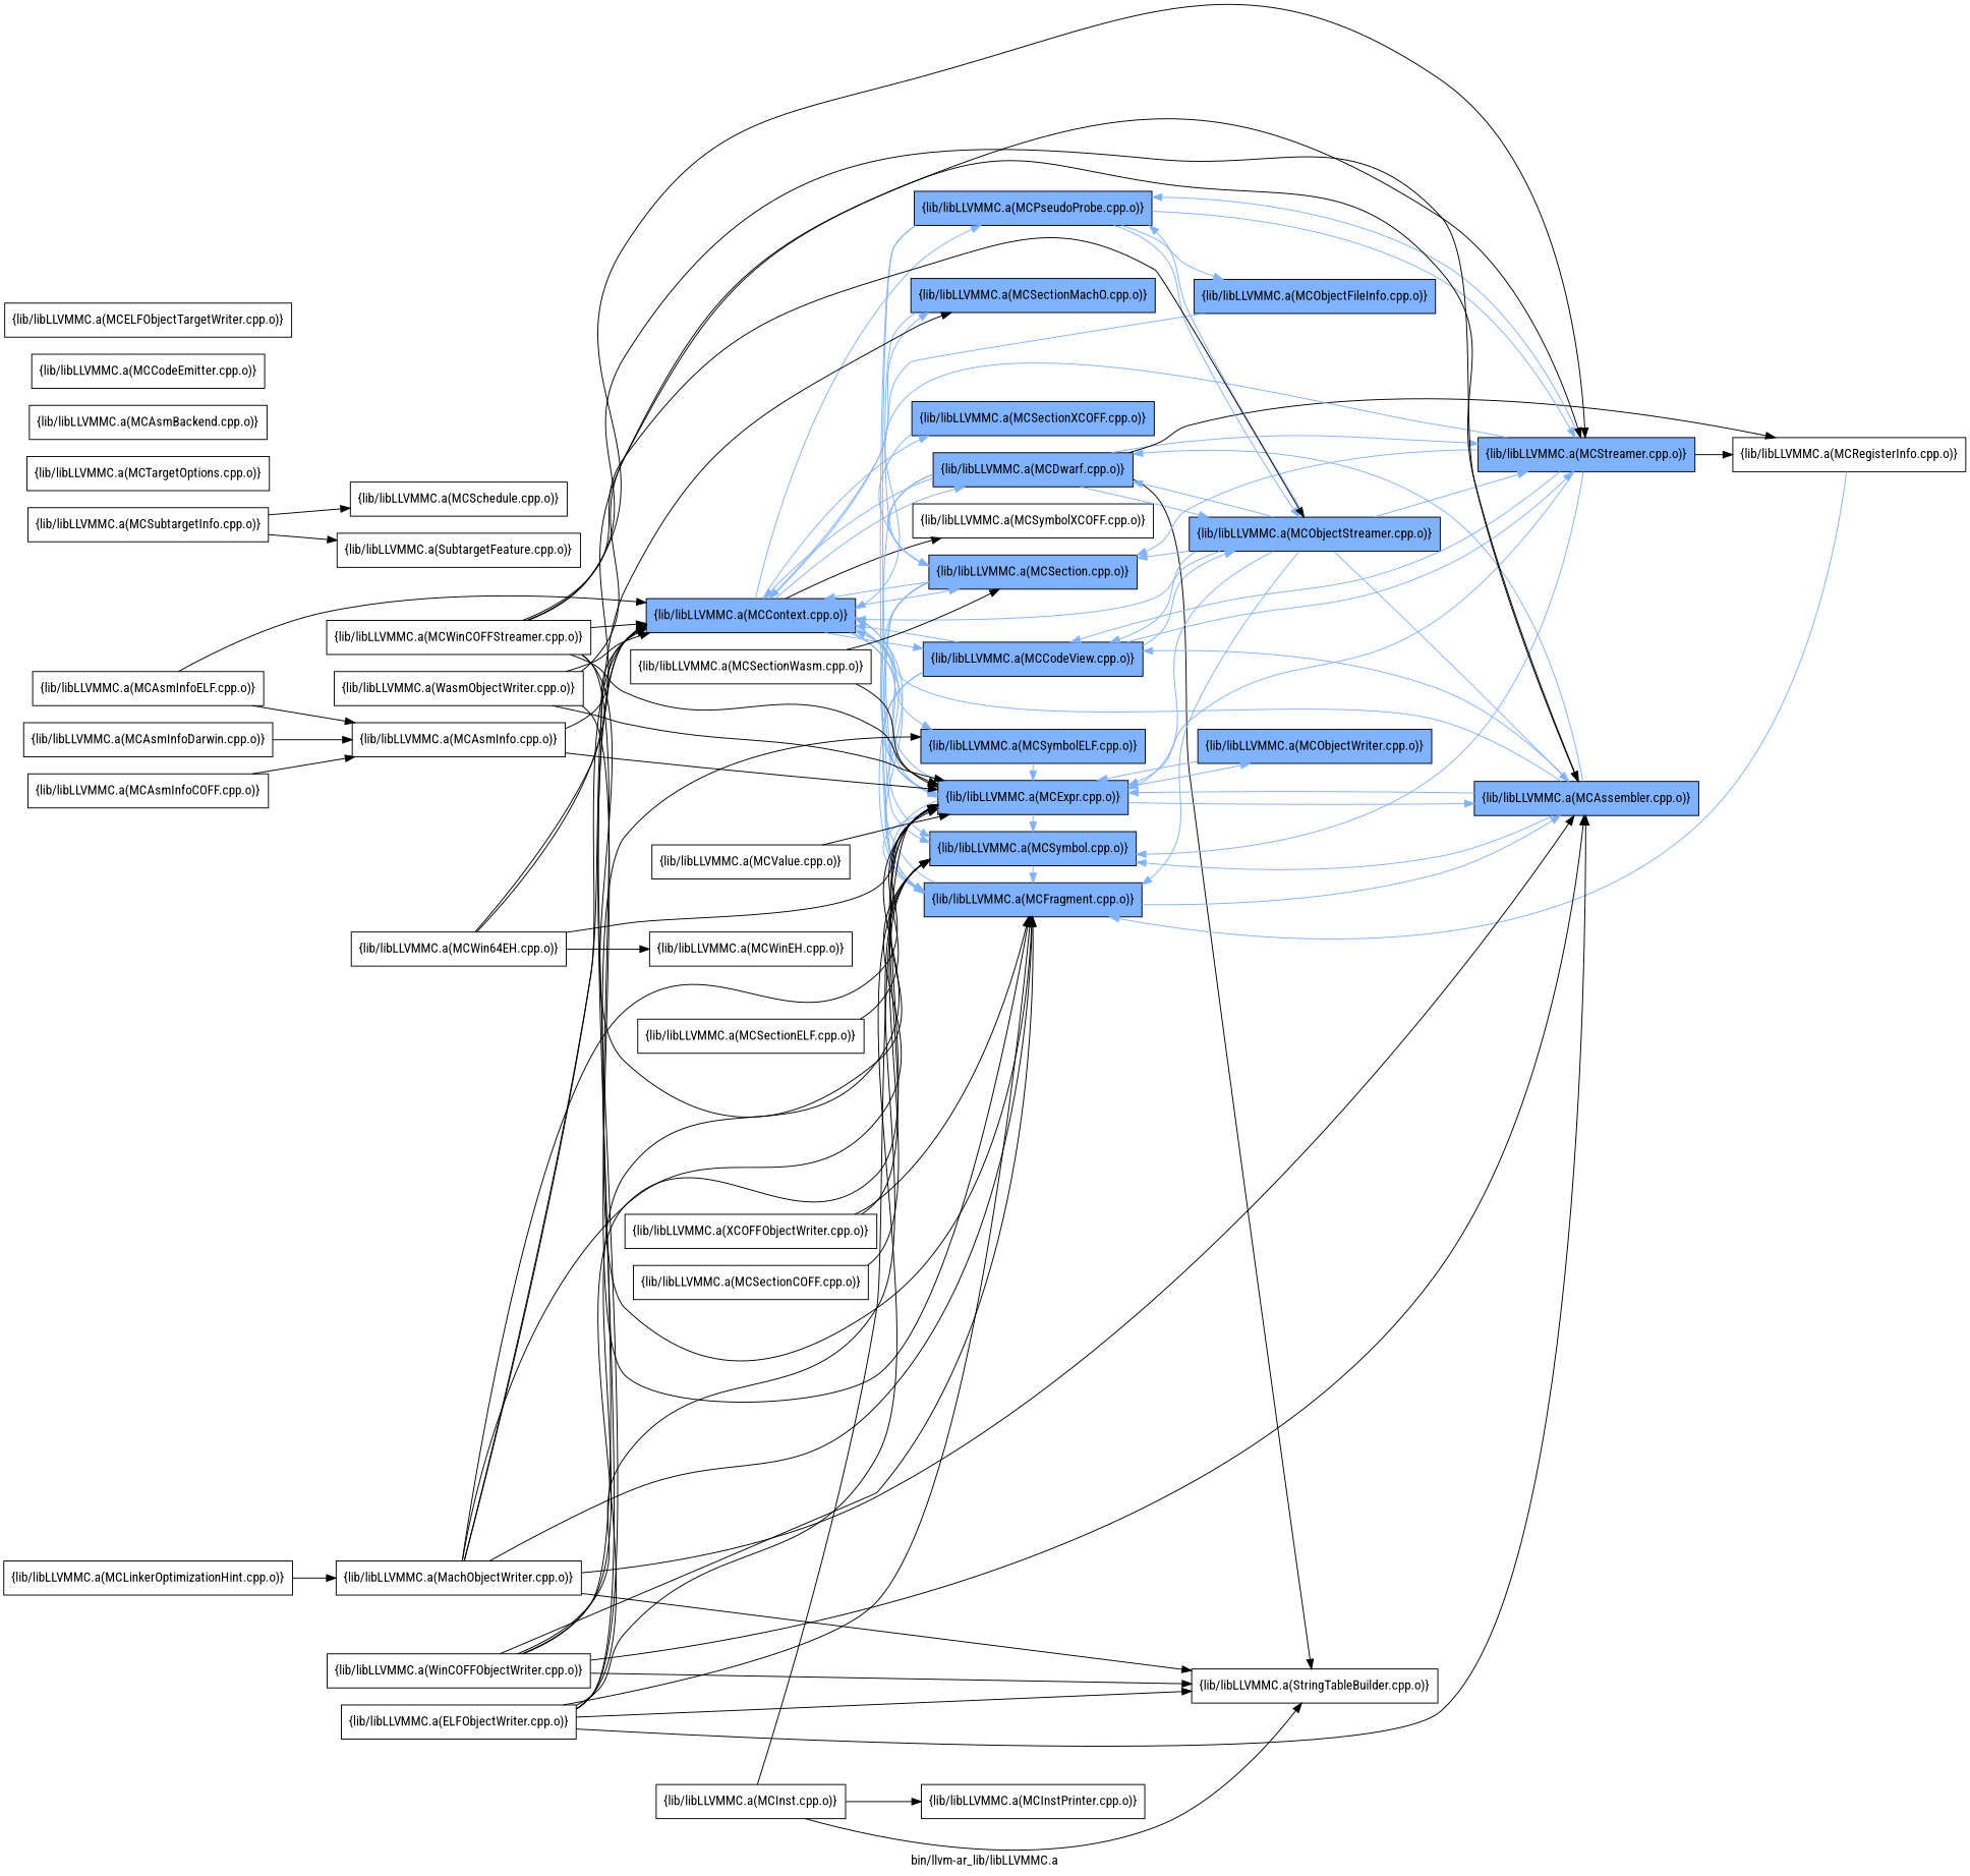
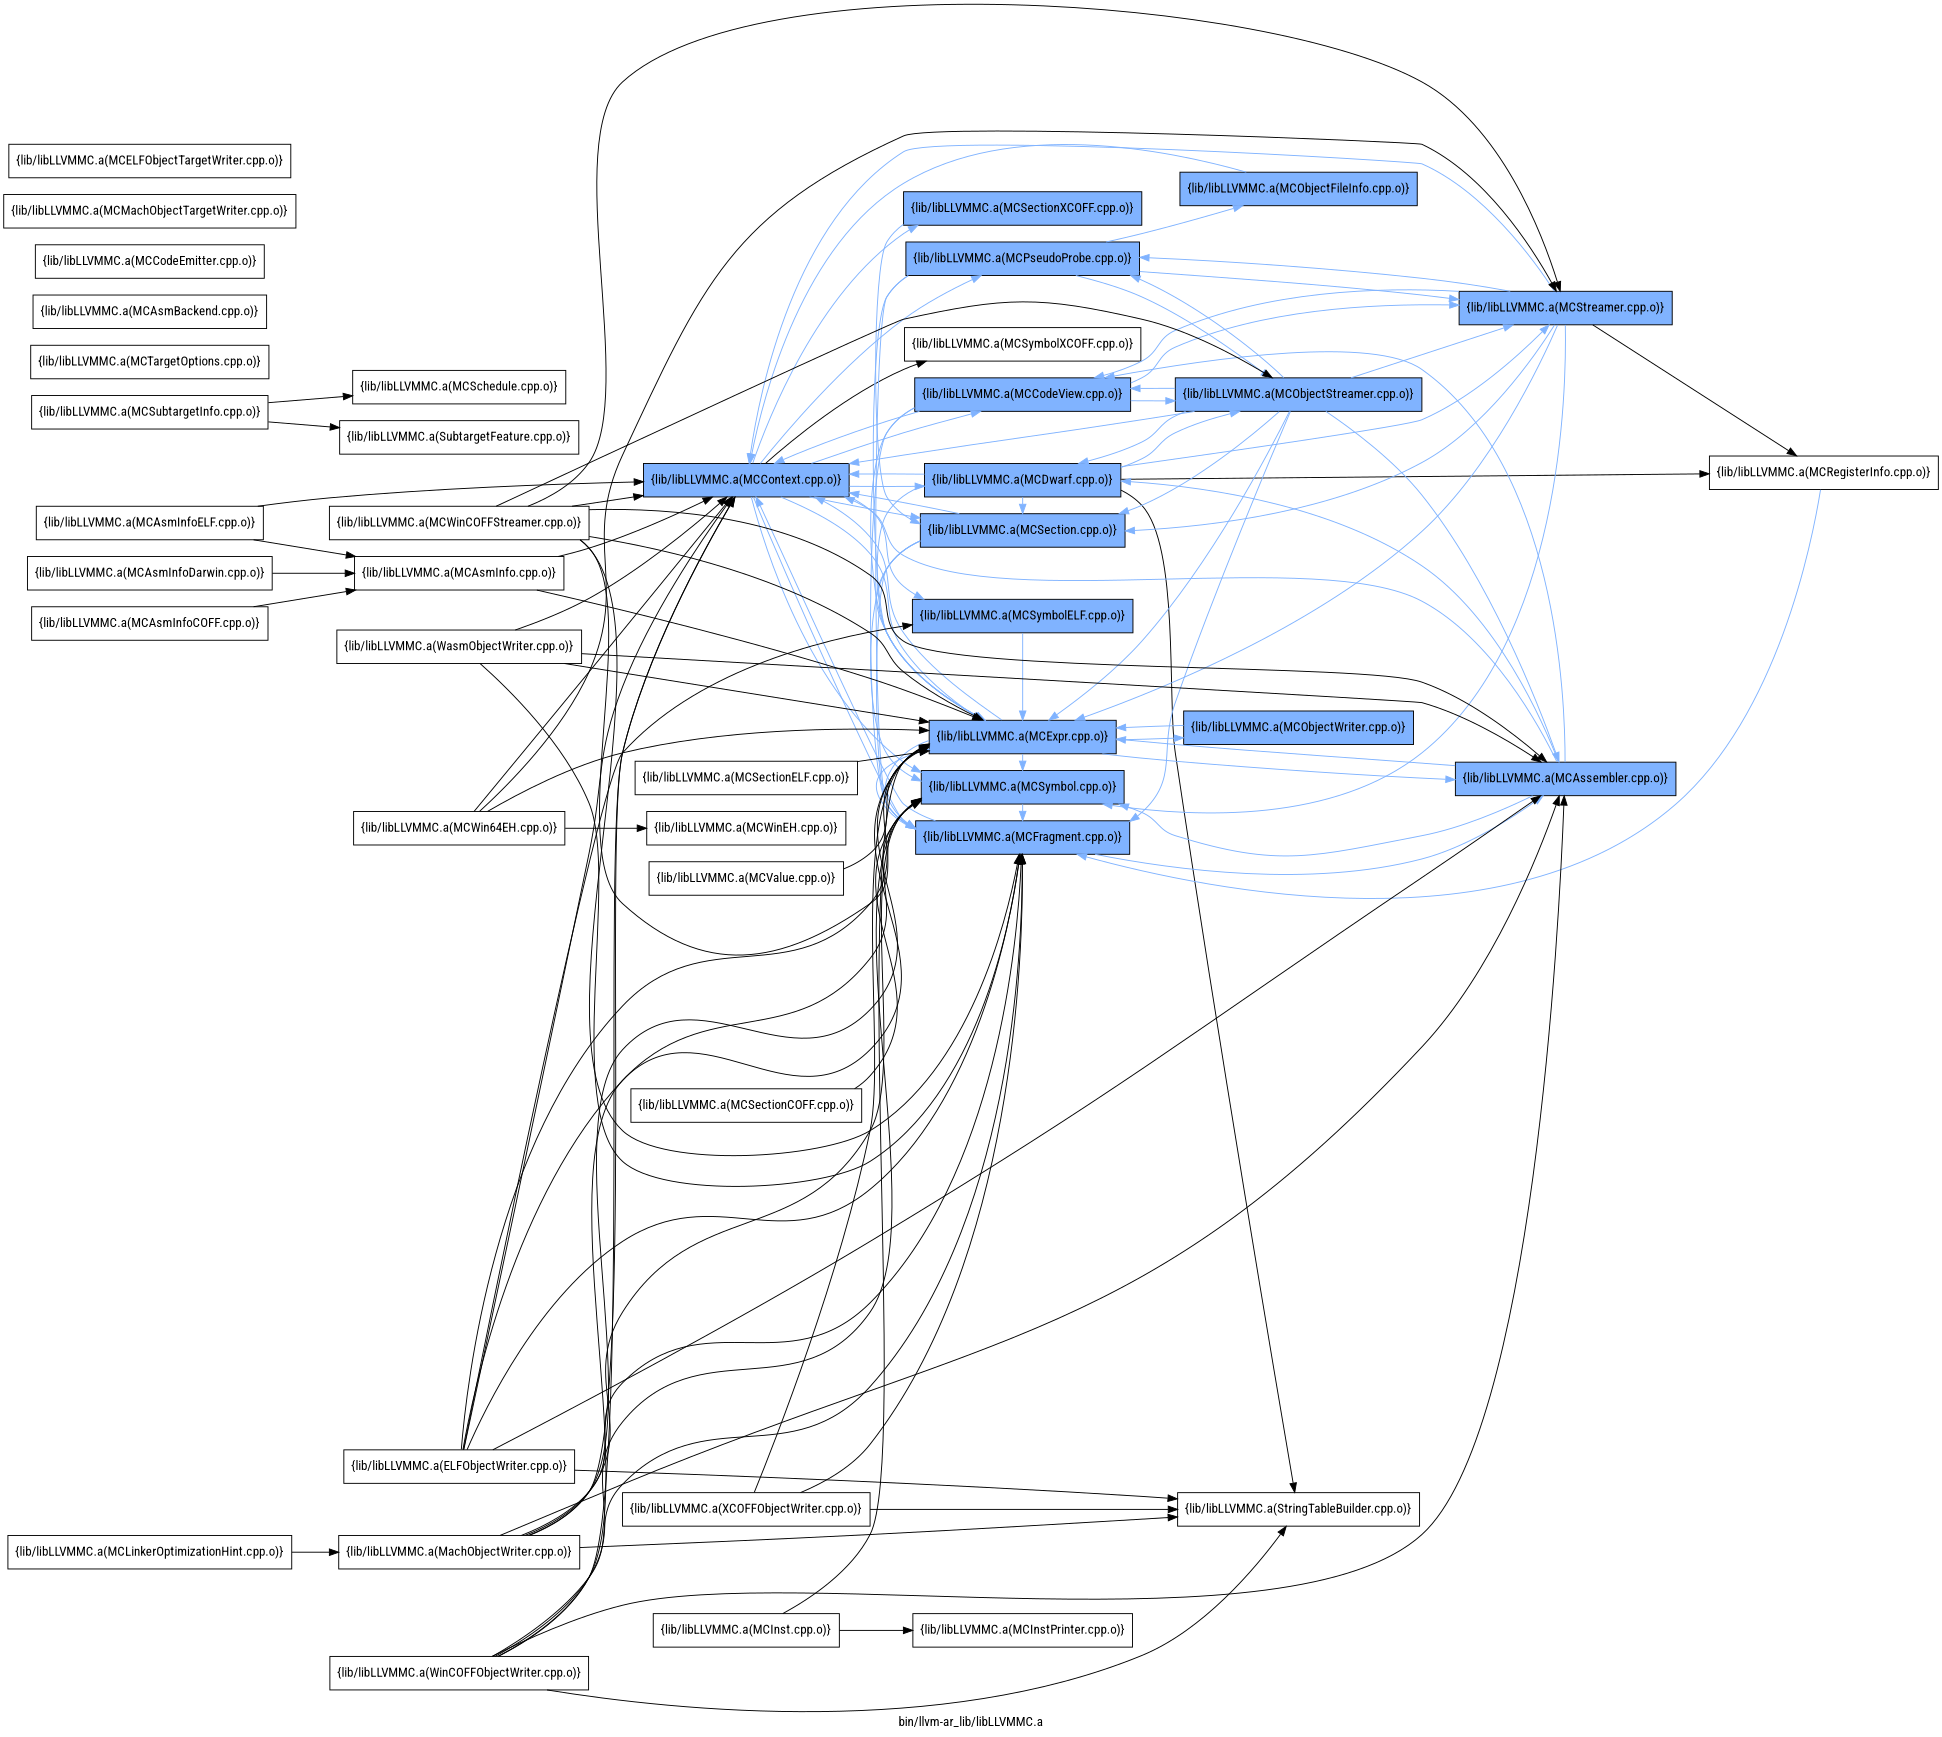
  digraph {
    fontname="Roboto Condensed"
    label="bin/llvm-ar_lib/libLLVMMC.a"
    rankdir=LR
    node [fontname="Roboto Condensed" group=0 shape=box]
    edge [color="0.600000 0.5 1" fontname="Roboto Condensed"]
    n1 [fillcolor="0.600000 0.5 1" group=1 label="{lib/libLLVMMC.a(MCContext.cpp.o)}" style=filled]
    n2 [fillcolor="0.600000 0.5 1" group=1 label="{lib/libLLVMMC.a(MCCodeView.cpp.o)}" style=filled]
    n3 [fillcolor="0.600000 0.5 1" group=1 label="{lib/libLLVMMC.a(MCDwarf.cpp.o)}" style=filled]
    n4 [fillcolor="0.600000 0.5 1" group=1 label="{lib/libLLVMMC.a(MCExpr.cpp.o)}" style=filled]
    n5 [fillcolor="0.600000 0.5 1" group=1 label="{lib/libLLVMMC.a(MCFragment.cpp.o)}" style=filled]
    n6 [fillcolor="0.600000 0.5 1" group=1 label="{lib/libLLVMMC.a(MCPseudoProbe.cpp.o)}" style=filled]
    n7 [fillcolor="0.600000 0.5 1" group=1 label="{lib/libLLVMMC.a(MCSection.cpp.o)}" style=filled]
-   n8 [fillcolor="0.600000 0.5 1" group=1 label="{lib/libLLVMMC.a(MCSectionMachO.cpp.o)}" style=filled]
    n9 [fillcolor="0.600000 0.5 1" group=1 label="{lib/libLLVMMC.a(MCSectionXCOFF.cpp.o)}" style=filled]
    n10 [fillcolor="0.600000 0.5 1" group=1 label="{lib/libLLVMMC.a(MCSymbol.cpp.o)}" style=filled]
    n11 [fillcolor="0.600000 0.5 1" group=1 label="{lib/libLLVMMC.a(MCSymbolELF.cpp.o)}" style=filled]
    n12 [label="{lib/libLLVMMC.a(MCSymbolXCOFF.cpp.o)}"]
    n13 [fillcolor="0.600000 0.5 1" group=1 label="{lib/libLLVMMC.a(MCObjectStreamer.cpp.o)}" style=filled]
    n14 [fillcolor="0.600000 0.5 1" group=1 label="{lib/libLLVMMC.a(MCStreamer.cpp.o)}" style=filled]
    n15 [label="{lib/libLLVMMC.a(MCRegisterInfo.cpp.o)}"]
    n16 [label="{lib/libLLVMMC.a(StringTableBuilder.cpp.o)}"]
    n17 [fillcolor="0.600000 0.5 1" group=1 label="{lib/libLLVMMC.a(MCAssembler.cpp.o)}" style=filled]
    n18 [fillcolor="0.600000 0.5 1" group=1 label="{lib/libLLVMMC.a(MCObjectWriter.cpp.o)}" style=filled]
    n19 [fillcolor="0.600000 0.5 1" group=1 label="{lib/libLLVMMC.a(MCObjectFileInfo.cpp.o)}" style=filled]
    n20 [label="{lib/libLLVMMC.a(MCSubtargetInfo.cpp.o)}"]
    n21 [label="{lib/libLLVMMC.a(MCSchedule.cpp.o)}"]
    n22 [label="{lib/libLLVMMC.a(SubtargetFeature.cpp.o)}"]
    n23 [label="{lib/libLLVMMC.a(MCInstPrinter.cpp.o)}"]
    n24 [label="{lib/libLLVMMC.a(MCAsmInfo.cpp.o)}"]
    n25 [label="{lib/libLLVMMC.a(MCTargetOptions.cpp.o)}"]
    n26 [label="{lib/libLLVMMC.a(MCAsmBackend.cpp.o)}"]
    n27 [label="{lib/libLLVMMC.a(MCInst.cpp.o)}"]
    n28 [label="{lib/libLLVMMC.a(MCAsmInfoCOFF.cpp.o)}"]
    n29 [label="{lib/libLLVMMC.a(MCAsmInfoDarwin.cpp.o)}"]
    n30 [label="{lib/libLLVMMC.a(MCAsmInfoELF.cpp.o)}"]
    n31 [label="{lib/libLLVMMC.a(MCCodeEmitter.cpp.o)}"]
+   n32 [label="{lib/libLLVMMC.a(MCMachObjectTargetWriter.cpp.o)}"]
    n33 [label="{lib/libLLVMMC.a(MachObjectWriter.cpp.o)}"]
    n34 [label="{lib/libLLVMMC.a(MCELFObjectTargetWriter.cpp.o)}"]
    n35 [label="{lib/libLLVMMC.a(MCValue.cpp.o)}"]
    n36 [label="{lib/libLLVMMC.a(WinCOFFObjectWriter.cpp.o)}"]
    n37 [label="{lib/libLLVMMC.a(MCWin64EH.cpp.o)}"]
    n38 [label="{lib/libLLVMMC.a(MCWinEH.cpp.o)}"]
    n39 [label="{lib/libLLVMMC.a(MCWinCOFFStreamer.cpp.o)}"]
    n40 [label="{lib/libLLVMMC.a(MCSectionCOFF.cpp.o)}"]
    n41 [label="{lib/libLLVMMC.a(ELFObjectWriter.cpp.o)}"]
    n42 [label="{lib/libLLVMMC.a(MCSectionELF.cpp.o)}"]
-   n43 [label="{lib/libLLVMMC.a(MCSectionWasm.cpp.o)}"]
    n44 [label="{lib/libLLVMMC.a(MCLinkerOptimizationHint.cpp.o)}"]
    n45 [label="{lib/libLLVMMC.a(WasmObjectWriter.cpp.o)}"]
    n46 [label="{lib/libLLVMMC.a(XCOFFObjectWriter.cpp.o)}"]
    subgraph sub_1 {
      rank=same
      n1
    }
    subgraph sub_2 {
      rank=same
      n2
      n3
      n4
      n5
      n6
      n7
-     n8
      n9
      n10
      n11
      n12
    }
    n1 -> n2
    n1 -> n3
    n1 -> n4
    n1 -> n5
    n1 -> n6
    n1 -> n7
-   n1 -> n8
    n1 -> n9
    n1 -> n10
    n1 -> n11
    n1 -> n12 [color=""]
    n2 -> n1
    n2 -> n4
    n2 -> n5
    n2 -> n13
    n2 -> n14
    n3 -> n1
    n3 -> n4
    n3 -> n7
    n3 -> n13
    n3 -> n14
    n3 -> n15 [color=""]
    n3 -> n16 [color=""]
    n4 -> n1
    n4 -> n5
    n4 -> n10
    n4 -> n17
    n4 -> n18
    n5 -> n1
    n5 -> n4
    n5 -> n17
    n6 -> n4
    n6 -> n5
    n6 -> n13
    n6 -> n14
    n6 -> n19
    n7 -> n1
    n7 -> n4
    n7 -> n5
    n7 -> n10
-   n8 -> n7
    n9 -> n7
    n10 -> n5
    n11 -> n4
    n13 -> n1
    n13 -> n2
    n13 -> n3
    n13 -> n4
    n13 -> n5
    n13 -> n6
    n13 -> n7
    n13 -> n14
    n13 -> n17
    n14 -> n1
    n14 -> n2
    n14 -> n4
    n14 -> n6
    n14 -> n7
    n14 -> n10
    n14 -> n15 [color=""]
    n15 -> n5
    n17 -> n1
    n17 -> n2
    n17 -> n3
    n17 -> n4
    n17 -> n10
    n18 -> n4
    n19 -> n1
    n20 -> n21 [color=""]
    n20 -> n22 [color=""]
    n24 -> n1 [color=""]
    n24 -> n4 [color=""]
    n27 -> n4 [color=""]
    n27 -> n23 [color=""]
    n28 -> n24 [color=""]
    n29 -> n24 [color=""]
    n30 -> n1 [color=""]
    n30 -> n24 [color=""]
    n33 -> n1 [color=""]
    n33 -> n4 [color=""]
    n33 -> n5 [color=""]
-   n33 -> n8 [color=""]
    n33 -> n10 [color=""]
    n33 -> n16 [color=""]
    n33 -> n17 [color=""]
    n35 -> n4 [color=""]
    n36 -> n1 [color=""]
    n36 -> n4 [color=""]
    n36 -> n5 [color=""]
    n36 -> n10 [color=""]
    n36 -> n16 [color=""]
    n36 -> n17 [color=""]
    n37 -> n1 [color=""]
    n37 -> n4 [color=""]
    n37 -> n14 [color=""]
    n37 -> n38 [color=""]
    n39 -> n1 [color=""]
    n39 -> n4 [color=""]
    n39 -> n5 [color=""]
    n39 -> n10 [color=""]
    n39 -> n13 [color=""]
    n39 -> n14 [color=""]
    n39 -> n17 [color=""]
    n40 -> n10 [color=""]
    n41 -> n1 [color=""]
    n41 -> n4 [color=""]
    n41 -> n5 [color=""]
    n41 -> n10 [color=""]
    n41 -> n11 [color=""]
    n41 -> n16 [color=""]
    n41 -> n17 [color=""]
    n42 -> n4 [color=""]
-   n43 -> n4 [color=""]
-   n43 -> n7 [color=""]
    n44 -> n33 [color=""]
    n45 -> n1 [color=""]
    n45 -> n4 [color=""]
    n45 -> n5 [color=""]
    n45 -> n17 [color=""]
    n46 -> n4 [color=""]
    n46 -> n5 [color=""]
-   n27 -> n16 [color=""]
+   n46 -> n16 [color=""]
  }
